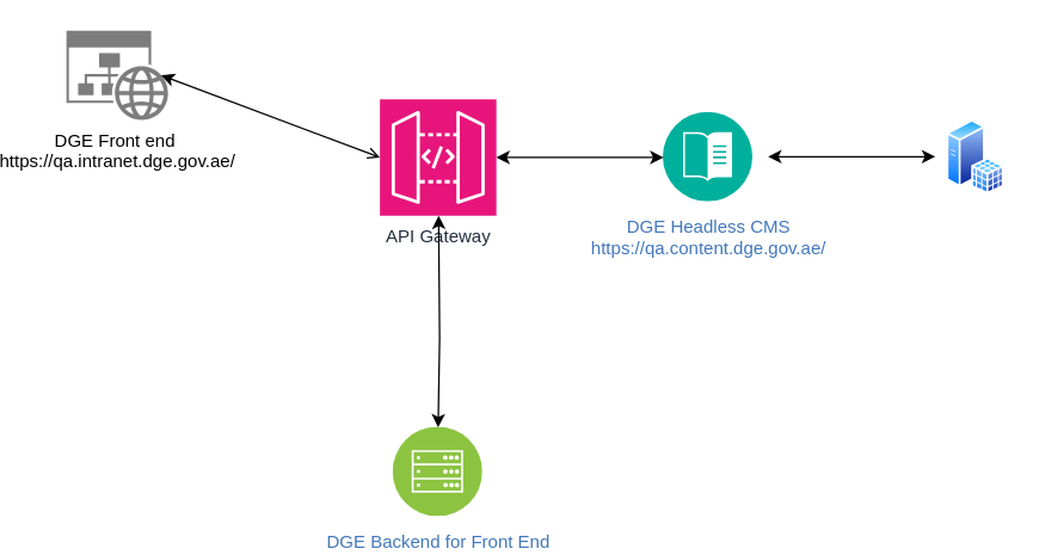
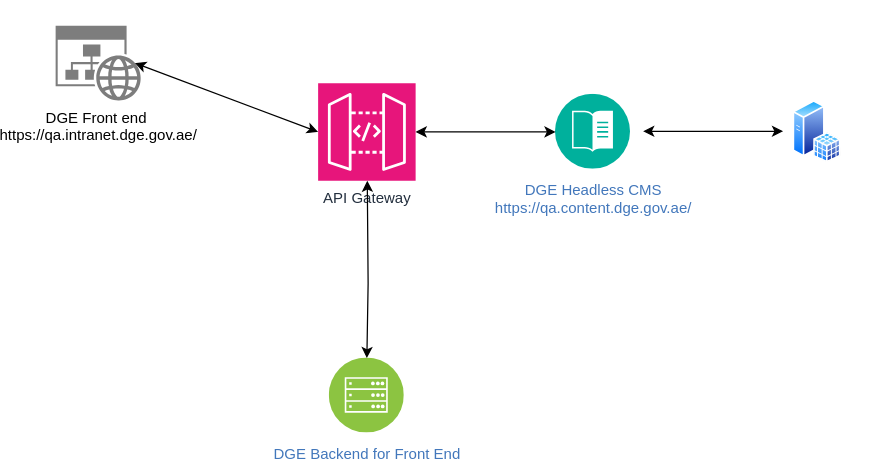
  <mxCell id="0" />
  <mxCell id="1" parent="0" />
  <mxCell id="2" value="DGE Front end&amp;nbsp;&lt;br&gt;https://qa.intranet.dge.gov.ae/" style="sketch=0;aspect=fixed;pointerEvents=1;shadow=0;dashed=0;html=1;strokeColor=none;labelPosition=center;verticalLabelPosition=bottom;verticalAlign=top;align=center;shape=mxgraph.mscae.enterprise.website_generic;fillColor=#7D7D7D;" vertex="1" parent="1"><mxGeometry x="20" y="20" width="68.18" height="60" as="geometry" /></mxCell>
  <mxCell id="3" value="API Gateway" style="sketch=0;points=[[0,0,0],[0.25,0,0],[0.5,0,0],[0.75,0,0],[1,0,0],[0,1,0],[0.25,1,0],[0.5,1,0],[0.75,1,0],[1,1,0],[0,0.25,0],[0,0.5,0],[0,0.75,0],[1,0.25,0],[1,0.5,0],[1,0.75,0]];outlineConnect=0;fontColor=#232F3E;fillColor=#E7157B;strokeColor=#ffffff;dashed=0;verticalLabelPosition=bottom;verticalAlign=top;align=center;html=1;fontSize=12;fontStyle=0;aspect=fixed;shape=mxgraph.aws4.resourceIcon;resIcon=mxgraph.aws4.api_gateway;" vertex="1" parent="1"><mxGeometry x="230" y="66" width="78" height="78" as="geometry" /></mxCell>
  <mxCell id="4" value="DGE Backend for Front End" style="image;aspect=fixed;perimeter=ellipsePerimeter;html=1;align=center;shadow=0;dashed=0;fontColor=#4277BB;labelBackgroundColor=default;fontSize=12;spacingTop=3;image=img/lib/ibm/infrastructure/mobile_backend.svg;" vertex="1" parent="1"><mxGeometry x="239" y="286" width="60" height="60" as="geometry" /></mxCell>
  <mxCell id="5" value="DGE Headless CMS&lt;br&gt;https://qa.content.dge.gov.ae/" style="image;aspect=fixed;perimeter=ellipsePerimeter;html=1;align=center;shadow=0;dashed=0;fontColor=#4277BB;labelBackgroundColor=default;fontSize=12;spacingTop=3;image=img/lib/ibm/management/content_management.svg;" vertex="1" parent="1"><mxGeometry x="420" y="75" width="60" height="60" as="geometry" /></mxCell>
- <mxCell id="6" value="" style="endArrow=open;startArrow=classic;html=1;rounded=0;exitX=0.93;exitY=0.5;exitDx=0;exitDy=0;exitPerimeter=0;entryX=0;entryY=0.5;entryDx=0;entryDy=0;entryPerimeter=0;" edge="1" parent="1" source="2" target="3"><mxGeometry width="50" height="50" relative="1" as="geometry"><mxPoint x="270" y="286" as="sourcePoint" /><mxPoint x="320" y="236" as="targetPoint" /><Array as="points" /></mxGeometry></mxCell>
+ <mxCell id="6" value="" style="endArrow=classic;startArrow=classic;html=1;rounded=0;exitX=0.93;exitY=0.5;exitDx=0;exitDy=0;exitPerimeter=0;entryX=0;entryY=0.5;entryDx=0;entryDy=0;entryPerimeter=0;" edge="1" parent="1" source="2" target="3"><mxGeometry width="50" height="50" relative="1" as="geometry"><mxPoint x="270" y="286" as="sourcePoint" /><mxPoint x="320" y="236" as="targetPoint" /><Array as="points" /></mxGeometry></mxCell>
  <mxCell id="7" value="" style="endArrow=classic;startArrow=classic;html=1;rounded=0;exitX=1;exitY=0.5;exitDx=0;exitDy=0;exitPerimeter=0;entryX=0;entryY=0.5;entryDx=0;entryDy=0;" edge="1" parent="1" source="3" target="5"><mxGeometry width="50" height="50" relative="1" as="geometry"><mxPoint x="239" y="104.5" as="sourcePoint" /><mxPoint x="446" y="104.5" as="targetPoint" /><Array as="points" /></mxGeometry></mxCell>
  <mxCell id="8" value="" style="endArrow=classic;startArrow=classic;html=1;rounded=0;entryX=0.5;entryY=0;entryDx=0;entryDy=0;" edge="1" parent="1" source="3" target="4"><mxGeometry width="50" height="50" relative="1" as="geometry"><mxPoint x="260" y="166" as="sourcePoint" /><mxPoint x="342" y="196" as="targetPoint" /><Array as="points"><mxPoint x="270" y="226" /></Array></mxGeometry></mxCell>
  <mxCell id="9" value="" style="image;aspect=fixed;perimeter=ellipsePerimeter;html=1;align=center;shadow=0;dashed=0;spacingTop=3;image=img/lib/active_directory/sql_server.svg;" vertex="1" parent="1"><mxGeometry x="610" y="80" width="38.5" height="50" as="geometry" /></mxCell>
  <mxCell id="10" value="" style="endArrow=classic;startArrow=classic;html=1;rounded=0;exitX=1;exitY=0.5;exitDx=0;exitDy=0;exitPerimeter=0;entryX=0;entryY=0.5;entryDx=0;entryDy=0;" edge="1" parent="1"><mxGeometry width="50" height="50" relative="1" as="geometry"><mxPoint x="490" y="104.5" as="sourcePoint" /><mxPoint x="602" y="104.5" as="targetPoint" /><Array as="points" /></mxGeometry></mxCell>
